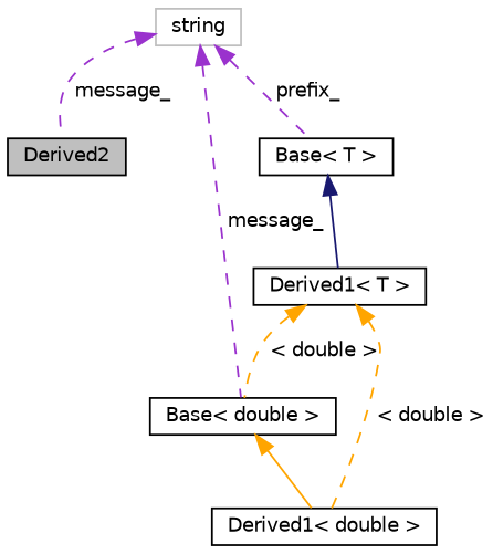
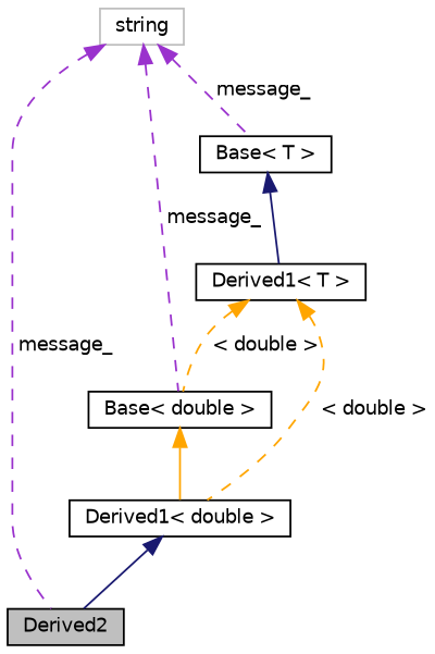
  digraph {
    node [color=black fillcolor=white fontname=Helvetica fontsize=10 shape=record style=filled]
    edge [color=orange dir=back fontname=Helvetica fontsize=10 labelfontname=Helvetica labelfontsize=10 style=dashed]
    n1 [fillcolor=grey75 fontcolor=black height=0.2 label=Derived2 width=0.4]
    n2 [height=0.2 label="Derived1\< double \>" width=0.4]
    n3 [height=0.2 label="Base\< double \>" width=0.4]
    n4 [color=grey75 height=0.2 label=string width=0.4]
    n5 [height=0.2 label="Base\< T \>" width=0.4]
    n6 [height=0.2 label="Derived1\< T \>" width=0.4]
+   n2 -> n1 [color=midnightblue style=solid]
    n3 -> n2 [style=solid]
    n4 -> n1 [color=darkorchid3 label=" message_"]
    n4 -> n3 [color=darkorchid3 label=" message_"]
-   n4 -> n5 [color=darkorchid3 label=" prefix_"]
+   n4 -> n5 [color=darkorchid3 label=" message_"]
    n5 -> n6 [color=midnightblue style=solid]
    n6 -> n2 [label=" \< double \>"]
    n6 -> n3 [label=" \< double \>"]
  }
